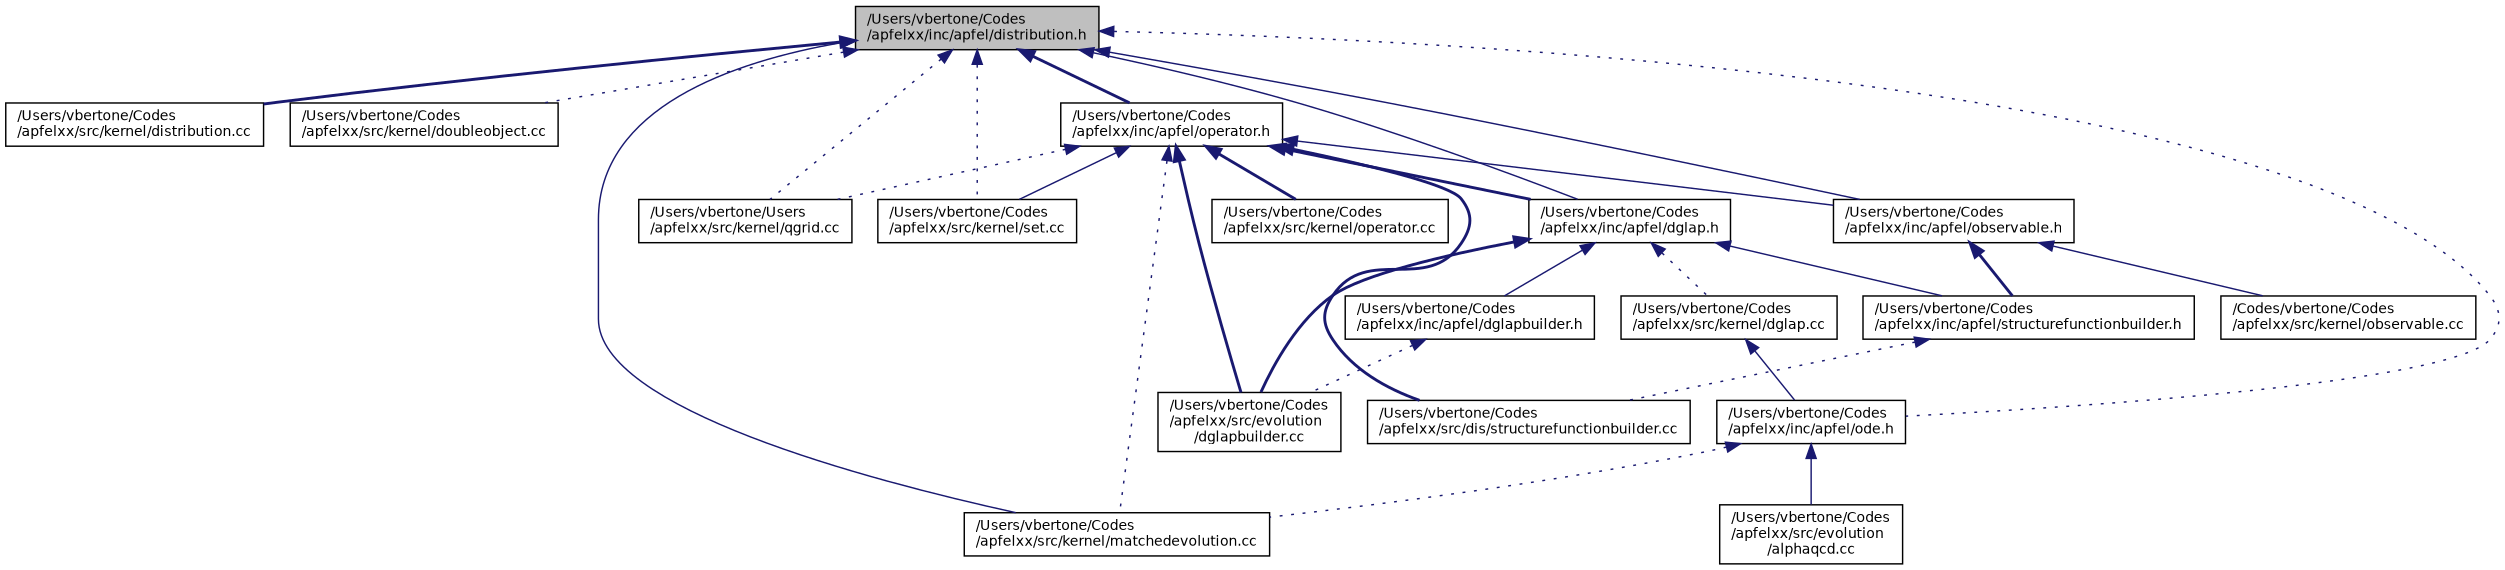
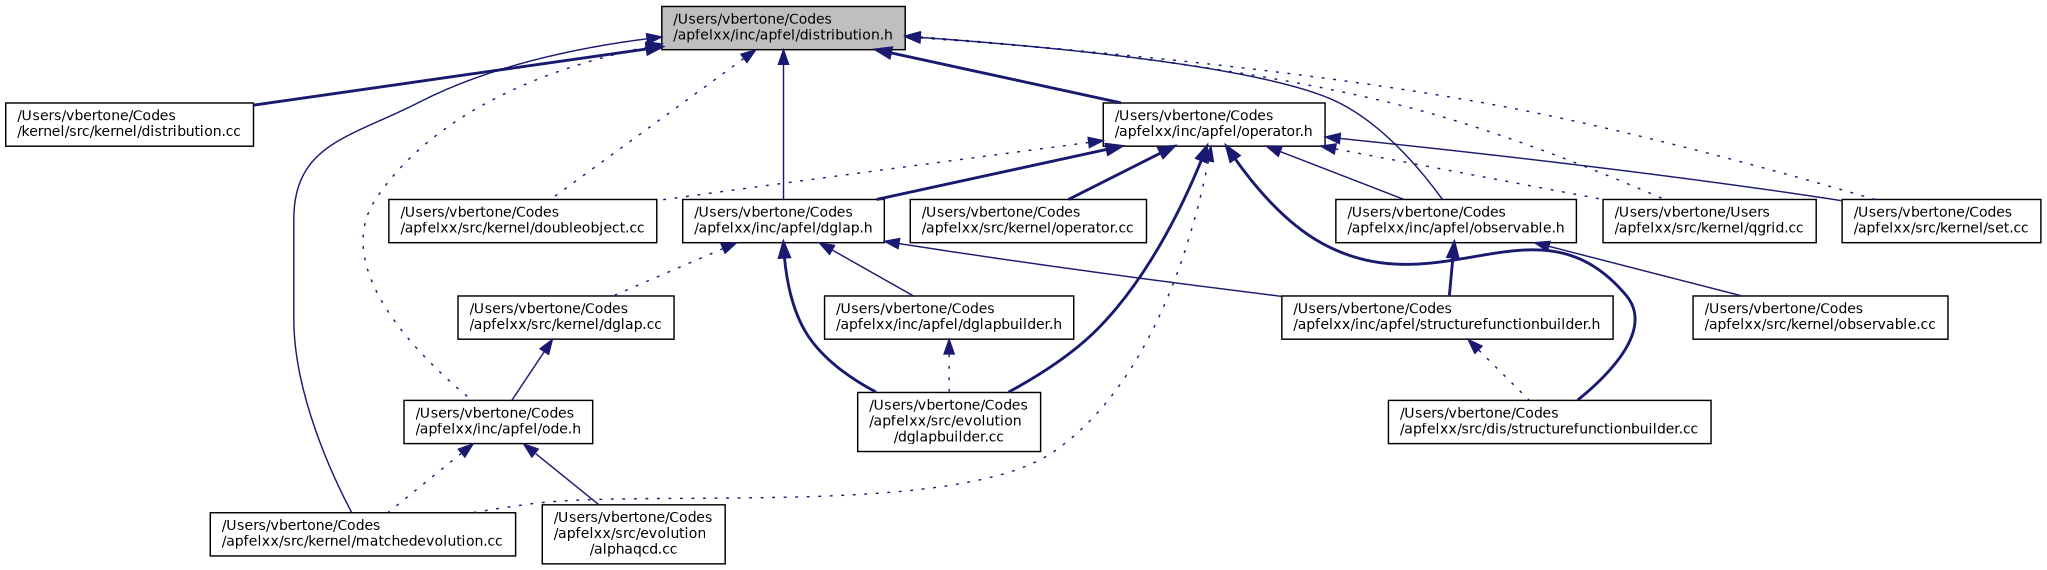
  digraph {
    node [color=black fillcolor=white fontname=Helvetica fontsize=10 shape=record style=filled]
    edge [color=midnightblue dir=back fontname=Helvetica fontsize=10 labelfontname=Helvetica labelfontsize=10 style=dotted]
    n1 [fillcolor=grey75 fontcolor=black height=0.2 label="/Users/vbertone/Codes\l/apfelxx/inc/apfel/distribution.h" width=0.4]
-   n2 [height=0.2 label="/Users/vbertone/Codes\l/apfelxx/src/kernel/distribution.cc" width=0.4]
+   n2 [height=0.2 label="/Users/vbertone/Codes\l/kernel/src/kernel/distribution.cc" width=0.4]
    n3 [height=0.2 label="/Users/vbertone/Codes\l/apfelxx/src/kernel/doubleobject.cc" width=0.4]
    n4 [height=0.2 label="/Users/vbertone/Codes\l/apfelxx/src/kernel/matchedevolution.cc" width=0.4]
    n5 [height=0.2 label="/Users/vbertone/Users\l/apfelxx/src/kernel/qgrid.cc" width=0.4]
    n6 [height=0.2 label="/Users/vbertone/Codes\l/apfelxx/src/kernel/set.cc" width=0.4]
    n7 [height=0.2 label="/Users/vbertone/Codes\l/apfelxx/inc/apfel/dglap.h" width=0.4]
    n8 [height=0.2 label="/Users/vbertone/Codes\l/apfelxx/inc/apfel/observable.h" width=0.4]
    n9 [height=0.2 label="/Users/vbertone/Codes\l/apfelxx/inc/apfel/ode.h" width=0.4]
    n10 [height=0.2 label="/Users/vbertone/Codes\l/apfelxx/inc/apfel/operator.h" width=0.4]
    n11 [height=0.2 label="/Users/vbertone/Codes\l/apfelxx/src/evolution\l/dglapbuilder.cc" width=0.4]
    n12 [height=0.2 label="/Users/vbertone/Codes\l/apfelxx/src/kernel/dglap.cc" width=0.4]
    n13 [height=0.2 label="/Users/vbertone/Codes\l/apfelxx/inc/apfel/dglapbuilder.h" width=0.4]
    n14 [height=0.2 label="/Users/vbertone/Codes\l/apfelxx/inc/apfel/structurefunctionbuilder.h" width=0.4]
-   n15 [height=0.2 label="/Codes/vbertone/Codes\l/apfelxx/src/kernel/observable.cc" width=0.4]
+   n15 [height=0.2 label="/Users/vbertone/Codes\l/apfelxx/src/kernel/observable.cc" width=0.4]
    n16 [height=0.2 label="/Users/vbertone/Codes\l/apfelxx/src/evolution\l/alphaqcd.cc" width=0.4]
    n17 [height=0.2 label="/Users/vbertone/Codes\l/apfelxx/src/dis/structurefunctionbuilder.cc" width=0.4]
    n18 [height=0.2 label="/Users/vbertone/Codes\l/apfelxx/src/kernel/operator.cc" width=0.4]
    n1 -> n2 [style=bold]
    n1 -> n3
    n1 -> n4 [style=solid]
    n1 -> n5
    n1 -> n6
    n1 -> n7 [style=solid]
    n1 -> n8 [style=solid]
    n1 -> n9
    n1 -> n10 [style=bold]
    n7 -> n11 [style=bold]
    n7 -> n12
    n7 -> n13 [style=solid]
    n7 -> n14 [style=solid]
    n8 -> n14 [style=bold]
    n8 -> n15 [style=solid]
    n9 -> n4
    n9 -> n16 [style=solid]
+   n10 -> n3
    n10 -> n4
    n10 -> n5
    n10 -> n6 [style=solid]
    n10 -> n7 [style=bold]
    n10 -> n8 [style=solid]
    n10 -> n11 [style=bold]
    n10 -> n17 [style=bold]
    n10 -> n18 [style=bold]
    n12 -> n9 [style=solid]
    n13 -> n11
    n14 -> n17
  }
